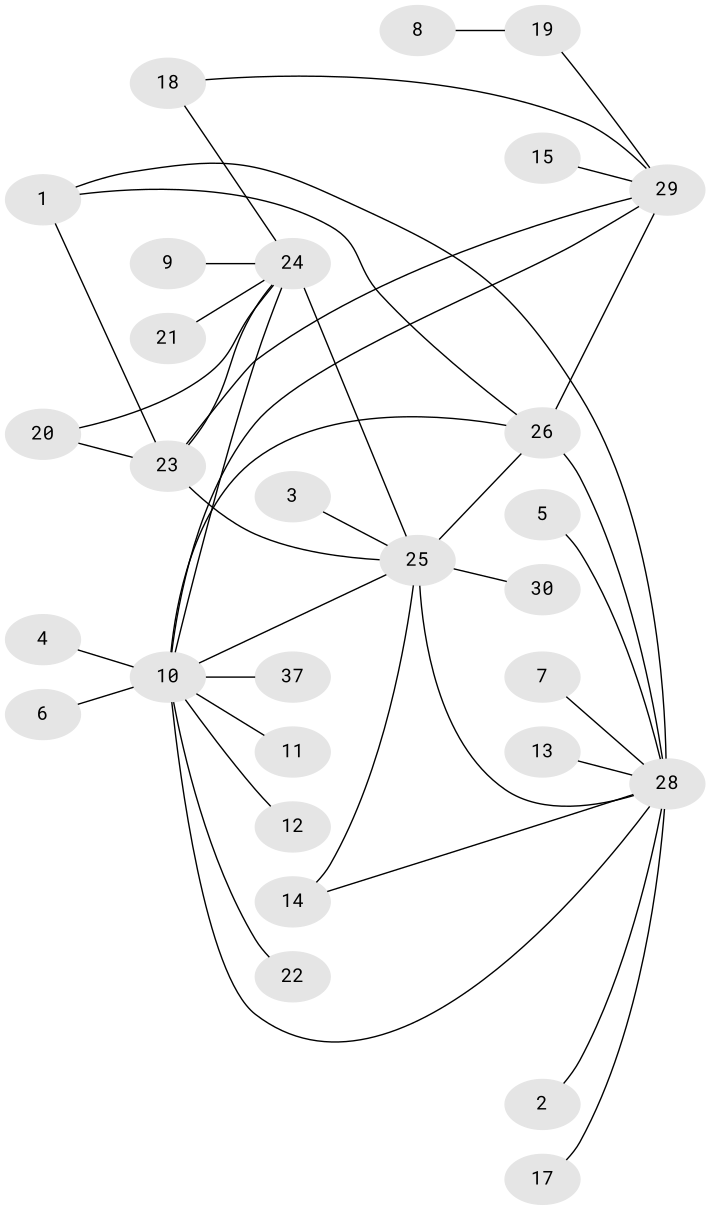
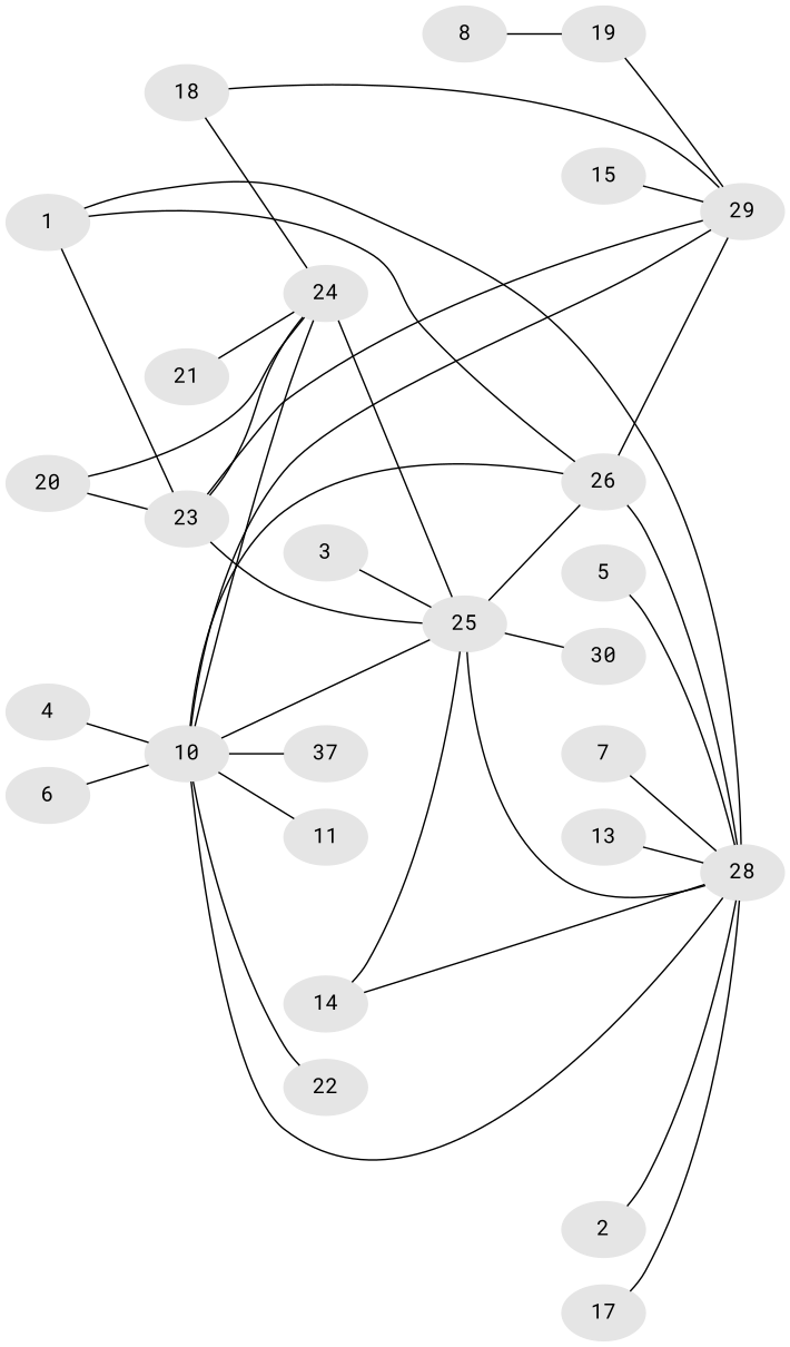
  graph {
    fontname="Roboto Mono"
    rankdir=LR
    node [color=gray90 fontname="Roboto Mono" style=filled]
    edge [fontname="Roboto Mono" weight=1.0]
    1
    23
    26
    28
    25
    29
    24
    2
    3
    30
    4
    10
    11
-   12
    22
    n16 [label=37]
    5
    6
    7
    8
    19
-   9
    13
    14
    15
    17
    18
    20
    21
    1 -- 23
    1 -- 26
    1 -- 28
    23 -- 25 [weight=2.0]
    23 -- 29
    23 -- 24
    26 -- 28
    26 -- 29
    25 -- 26
    25 -- 28
    25 -- 30
    24 -- 25
    2 -- 28
    3 -- 25
    4 -- 10
    10 -- 26
    10 -- 28
    10 -- 25
    10 -- 29
    10 -- 24
    10 -- 11
-   10 -- 12
    10 -- 22
    10 -- n16
    5 -- 28
    6 -- 10
    7 -- 28
    8 -- 19
    19 -- 29
-   9 -- 24
    13 -- 28
    14 -- 28
    14 -- 25
    15 -- 29
    17 -- 28
    18 -- 29
    18 -- 24
    20 -- 23
    20 -- 24
    21 -- 24
  }
